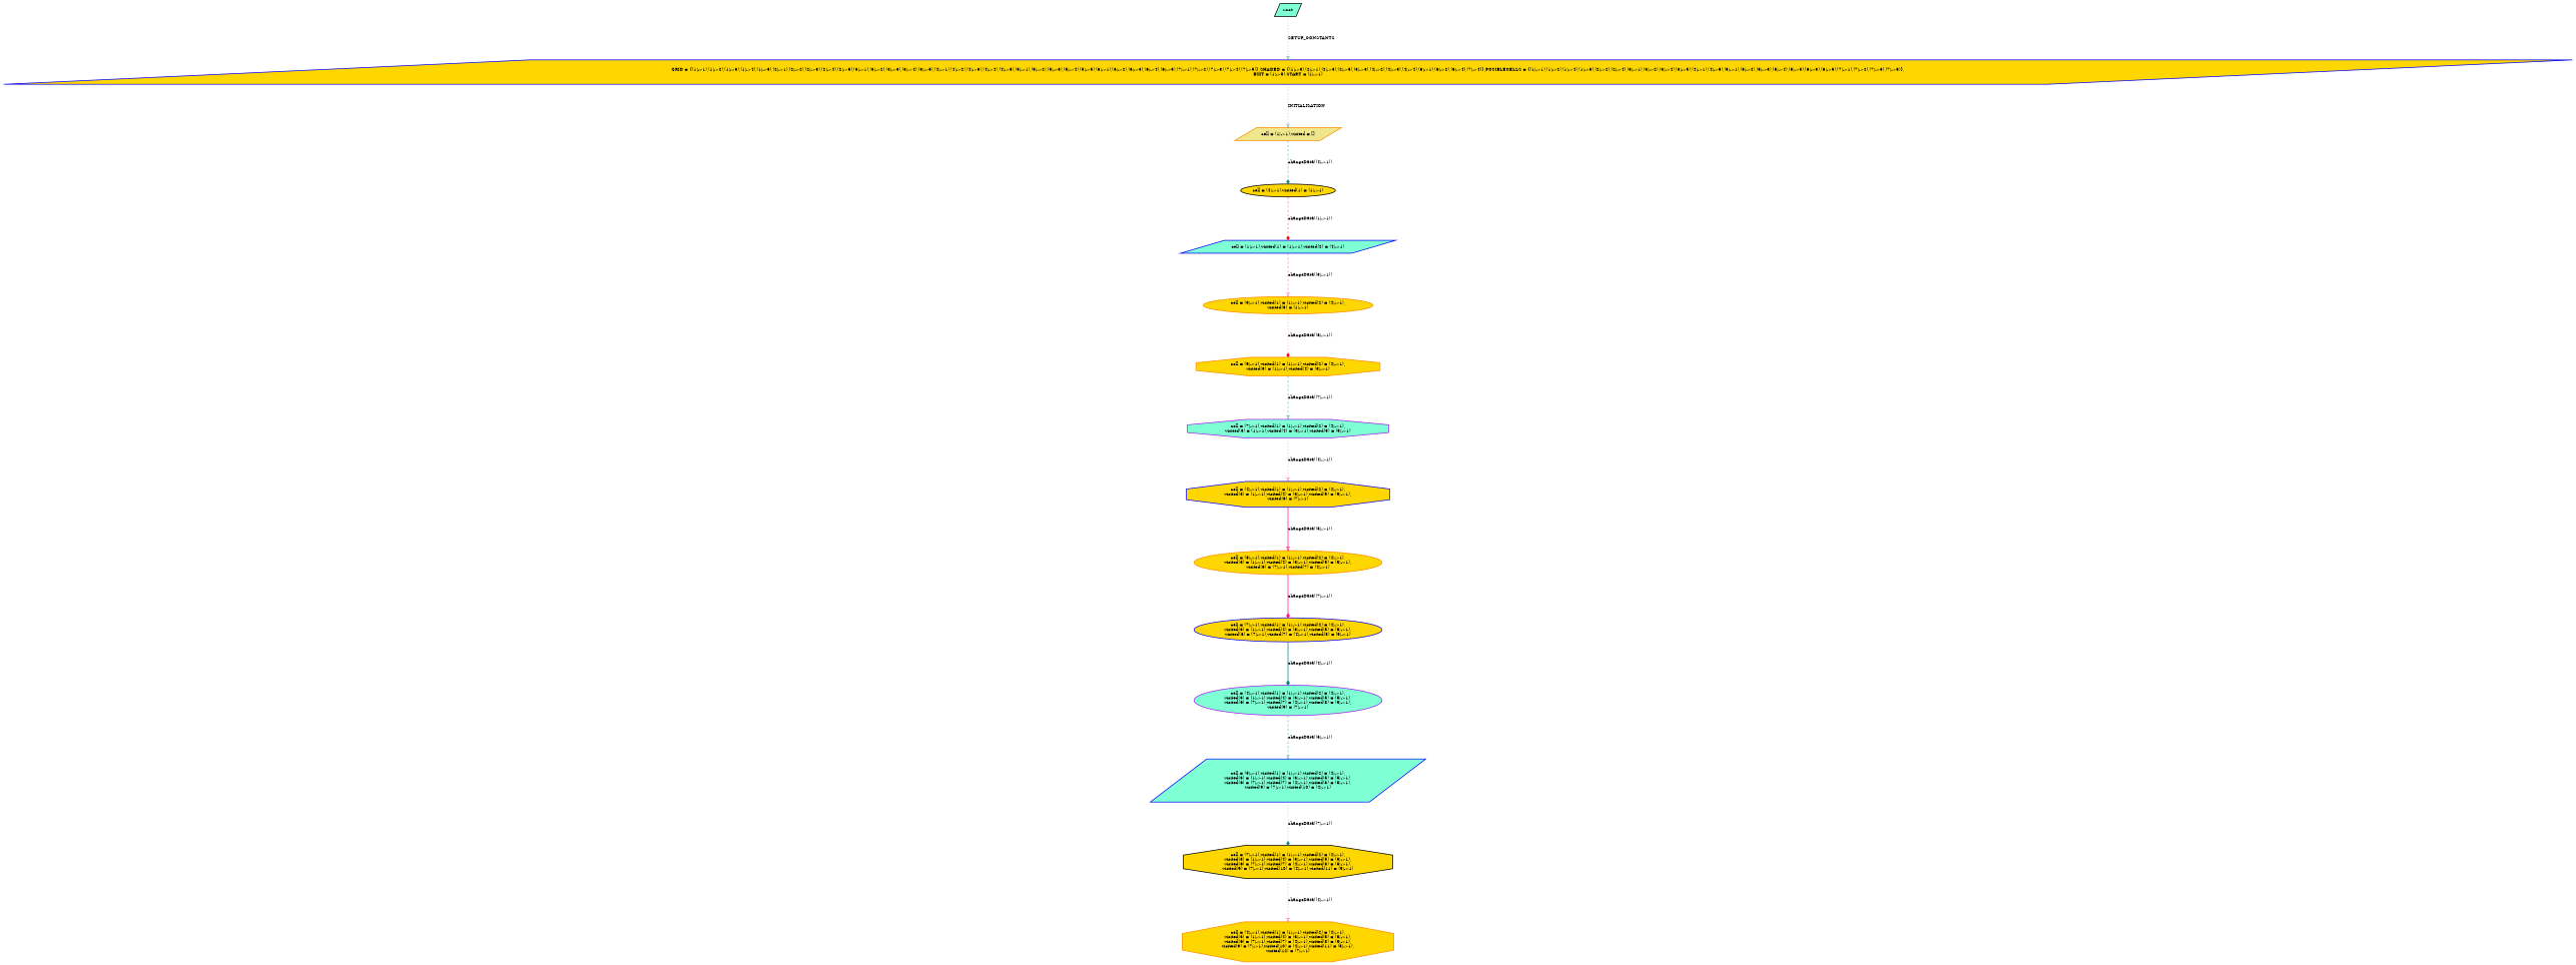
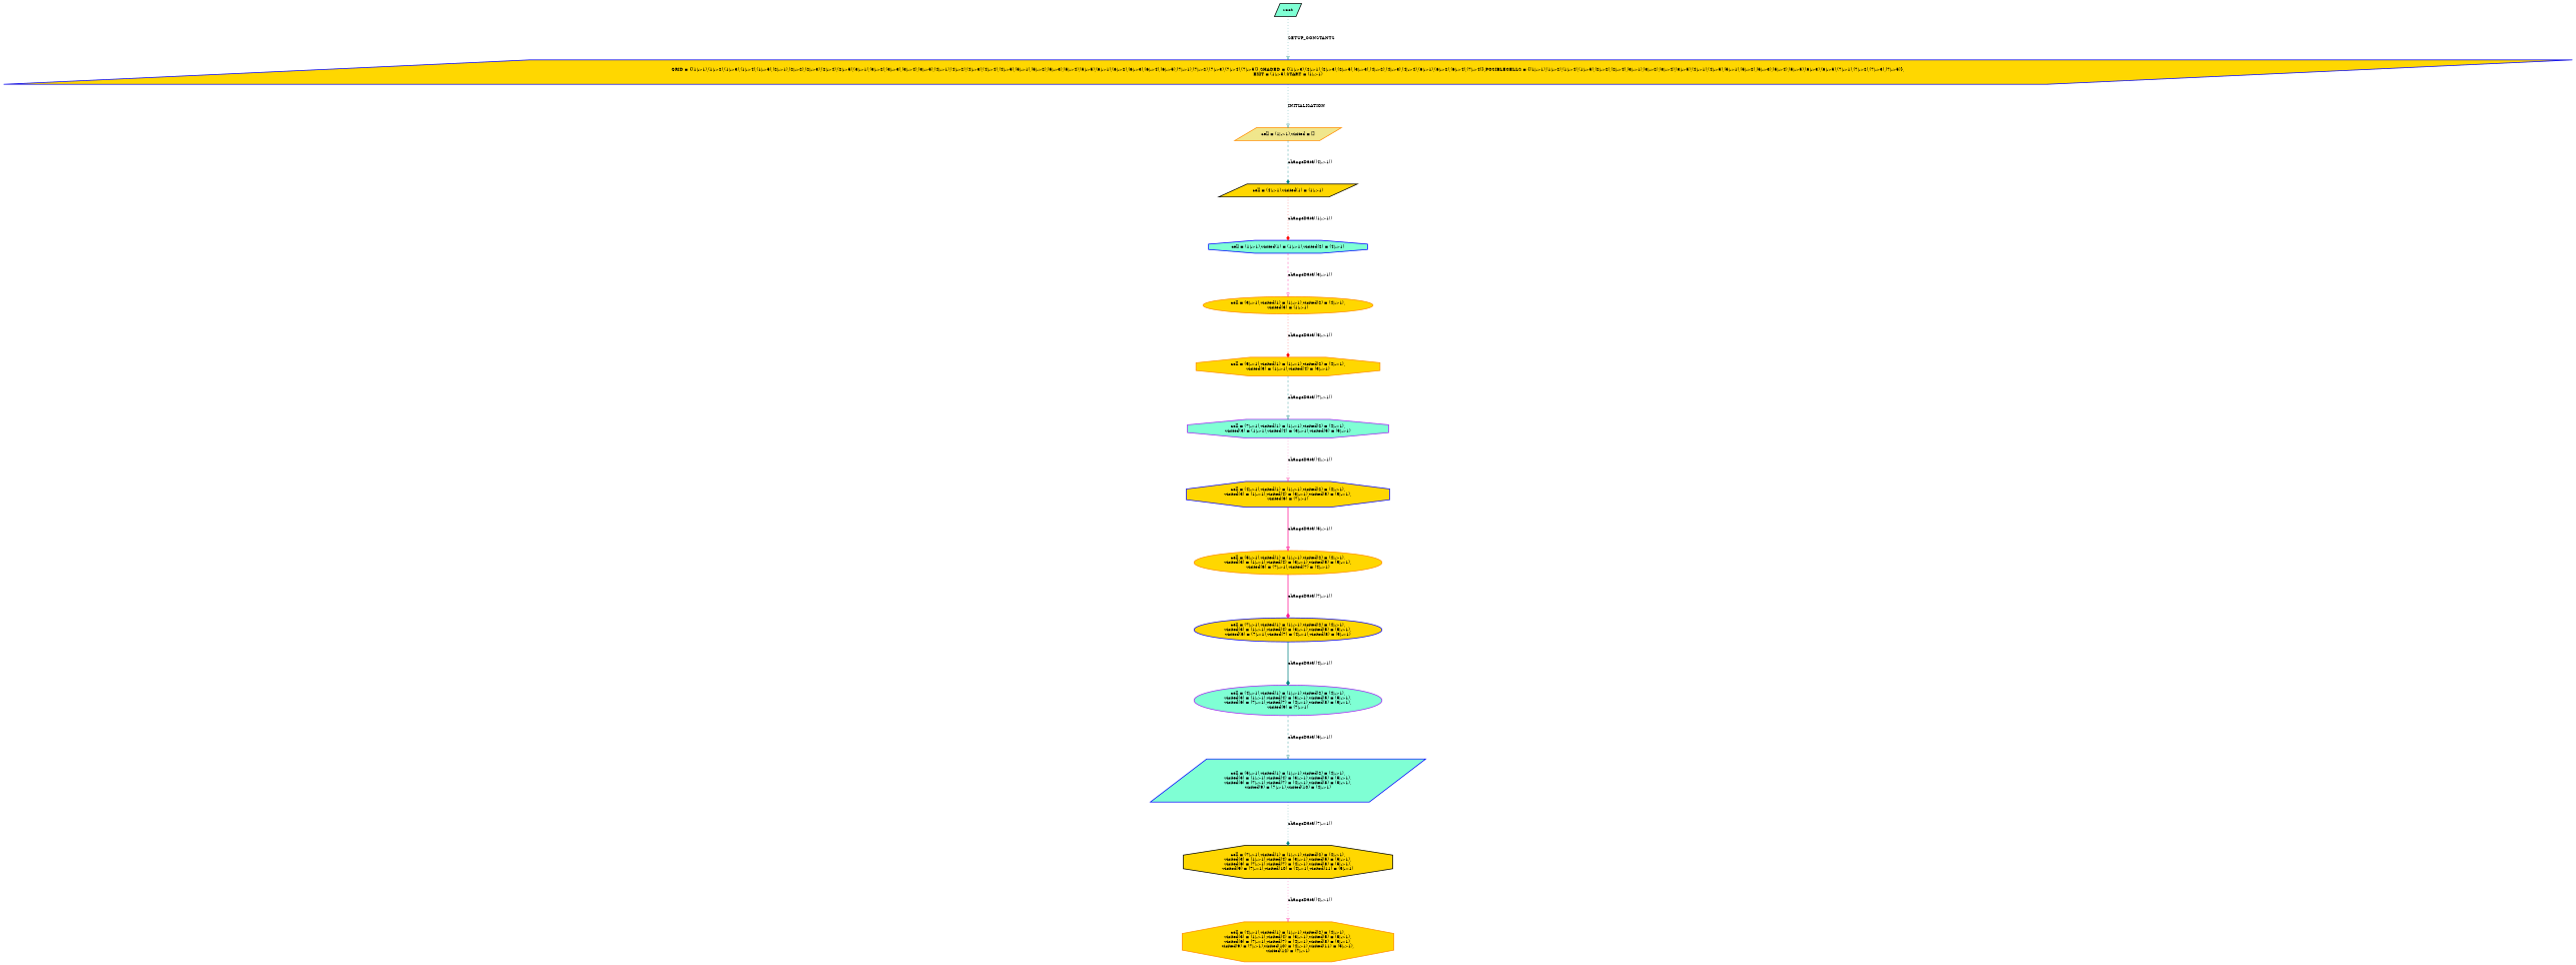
  digraph {
    nodesep=1.5
    ranksep=1.5
    node [color=blue fillcolor=gold fontsize=12 penwidth=2 shape=parallelogram style=filled]
    edge [arrowhead=onormal color=teal fontsize=12 style=dotted]
    n1 [label="GRID = \{(1\|-\>1),(1\|-\>2),(1\|-\>3),(1\|-\>4),(1\|-\>5),(2\|-\>1),(2\|-\>2),(2\|-\>3),(2\|-\>4),(2\|-\>5),(3\|-\>1),(3\|-\>2),(3\|-\>3),(3\|-\>4),(3\|-\>5),(4\|-\>1),(4\|-\>2),(4\|-\>3),(4\|-\>4),(4\|-\>5),(5\|-\>1),(5\|-\>2),(5\|-\>3),(5\|-\>4),(5\|-\>5),(6\|-\>1),(6\|-\>2),(6\|-\>3),(6\|-\>4),(6\|-\>5),(7\|-\>1),(7\|-\>2),(7\|-\>3),(7\|-\>4),(7\|-\>5)\},SHADED = \{(1\|-\>3),(2\|-\>1),(2\|-\>3),(2\|-\>5),(3\|-\>3),(4\|-\>2),(4\|-\>3),(4\|-\>4),(6\|-\>1),(6\|-\>2),(6\|-\>4),(7\|-\>4)\},POSIBLECELLS = \{(1\|-\>1),(1\|-\>2),(1\|-\>4),(1\|-\>5),(2\|-\>2),(2\|-\>4),(3\|-\>1),(3\|-\>2),(3\|-\>4),(3\|-\>5),(4\|-\>1),(4\|-\>5),(5\|-\>1),(5\|-\>2),(5\|-\>3),(5\|-\>4),(5\|-\>5),(6\|-\>3),(6\|-\>5),(7\|-\>1),(7\|-\>2),(7\|-\>3),(7\|-\>5)\},\nEXIT = (1\|-\>5),START = (1\|-\>1)"]
    n2 [color=darkorange fillcolor=khaki label="cell = (1\|-\>1),visited = []"]
-   n3 [color=black label="cell = (4\|-\>1),visited(1) = (1\|-\>1)" shape=ellipse]
-   n4 [fillcolor=aquamarine label="cell = (1\|-\>1),visited(1) = (1\|-\>1),visited(2) = (4\|-\>1)"]
+   n3 [color=black label="cell = (4\|-\>1),visited(1) = (1\|-\>1)"]
+   n4 [fillcolor=aquamarine label="cell = (1\|-\>1),visited(1) = (1\|-\>1),visited(2) = (4\|-\>1)" shape=octagon]
    n5 [color=darkorange label="cell = (3\|-\>1),visited(1) = (1\|-\>1),visited(2) = (4\|-\>1),\nvisited(3) = (1\|-\>1)" shape=ellipse]
    n6 [color=darkorange label="cell = (5\|-\>1),visited(1) = (1\|-\>1),visited(2) = (4\|-\>1),\nvisited(3) = (1\|-\>1),visited(4) = (3\|-\>1)" shape=octagon]
    n7 [color=purple fillcolor=aquamarine label="cell = (7\|-\>1),visited(1) = (1\|-\>1),visited(2) = (4\|-\>1),\nvisited(3) = (1\|-\>1),visited(4) = (3\|-\>1),visited(5) = (5\|-\>1)" shape=octagon]
    n8 [label="cell = (4\|-\>1),visited(1) = (1\|-\>1),visited(2) = (4\|-\>1),\nvisited(3) = (1\|-\>1),visited(4) = (3\|-\>1),visited(5) = (5\|-\>1),\nvisited(6) = (7\|-\>1)" shape=octagon]
    n9 [color=darkorange label="cell = (5\|-\>1),visited(1) = (1\|-\>1),visited(2) = (4\|-\>1),\nvisited(3) = (1\|-\>1),visited(4) = (3\|-\>1),visited(5) = (5\|-\>1),\nvisited(6) = (7\|-\>1),visited(7) = (4\|-\>1)" shape=ellipse]
    n10 [label="cell = (7\|-\>1),visited(1) = (1\|-\>1),visited(2) = (4\|-\>1),\nvisited(3) = (1\|-\>1),visited(4) = (3\|-\>1),visited(5) = (5\|-\>1),\nvisited(6) = (7\|-\>1),visited(7) = (4\|-\>1),visited(8) = (5\|-\>1)" shape=ellipse]
    n11 [color=purple fillcolor=aquamarine label="cell = (4\|-\>1),visited(1) = (1\|-\>1),visited(2) = (4\|-\>1),\nvisited(3) = (1\|-\>1),visited(4) = (3\|-\>1),visited(5) = (5\|-\>1),\nvisited(6) = (7\|-\>1),visited(7) = (4\|-\>1),visited(8) = (5\|-\>1),\nvisited(9) = (7\|-\>1)" shape=ellipse]
    n12 [fillcolor=aquamarine label="cell = (5\|-\>1),visited(1) = (1\|-\>1),visited(2) = (4\|-\>1),\nvisited(3) = (1\|-\>1),visited(4) = (3\|-\>1),visited(5) = (5\|-\>1),\nvisited(6) = (7\|-\>1),visited(7) = (4\|-\>1),visited(8) = (5\|-\>1),\nvisited(9) = (7\|-\>1),visited(10) = (4\|-\>1)"]
    n13 [color=black label="cell = (7\|-\>1),visited(1) = (1\|-\>1),visited(2) = (4\|-\>1),\nvisited(3) = (1\|-\>1),visited(4) = (3\|-\>1),visited(5) = (5\|-\>1),\nvisited(6) = (7\|-\>1),visited(7) = (4\|-\>1),visited(8) = (5\|-\>1),\nvisited(9) = (7\|-\>1),visited(10) = (4\|-\>1),visited(11) = (5\|-\>1)" shape=octagon]
    n14 [color=darkorange label="cell = (4\|-\>1),visited(1) = (1\|-\>1),visited(2) = (4\|-\>1),\nvisited(3) = (1\|-\>1),visited(4) = (3\|-\>1),visited(5) = (5\|-\>1),\nvisited(6) = (7\|-\>1),visited(7) = (4\|-\>1),visited(8) = (5\|-\>1),\nvisited(9) = (7\|-\>1),visited(10) = (4\|-\>1),visited(11) = (5\|-\>1),\nvisited(12) = (7\|-\>1)" shape=octagon]
    n15 [color=black fillcolor=aquamarine label=root]
    n1 -> n2 [label=INITIALISATION]
    n2 -> n3 [arrowhead=diamond label="changeData((4\|-\>1))" style=dashed]
-   n3 -> n4 [arrowhead=diamond color=red label="changeData((1\|-\>1))" style=dashed]
+   n3 -> n4 [arrowhead=diamond color=red label="changeData((1\|-\>1))"]
    n4 -> n5 [color=deeppink label="changeData((3\|-\>1))" style=dashed]
    n5 -> n6 [arrowhead=diamond color=red label="changeData((5\|-\>1))"]
    n6 -> n7 [label="changeData((7\|-\>1))" style=dashed]
    n7 -> n8 [color=deeppink label="changeData((4\|-\>1))"]
    n8 -> n9 [color=deeppink label="changeData((5\|-\>1))" style=bold]
    n9 -> n10 [arrowhead=diamond color=deeppink label="changeData((7\|-\>1))" style=bold]
    n10 -> n11 [arrowhead=diamond label="changeData((4\|-\>1))" style=bold]
    n11 -> n12 [label="changeData((5\|-\>1))" style=dashed]
    n12 -> n13 [arrowhead=diamond label="changeData((7\|-\>1))"]
    n13 -> n14 [color=deeppink label="changeData((4\|-\>1))"]
    n15 -> n1 [label=SETUP_CONSTANTS]
  }
